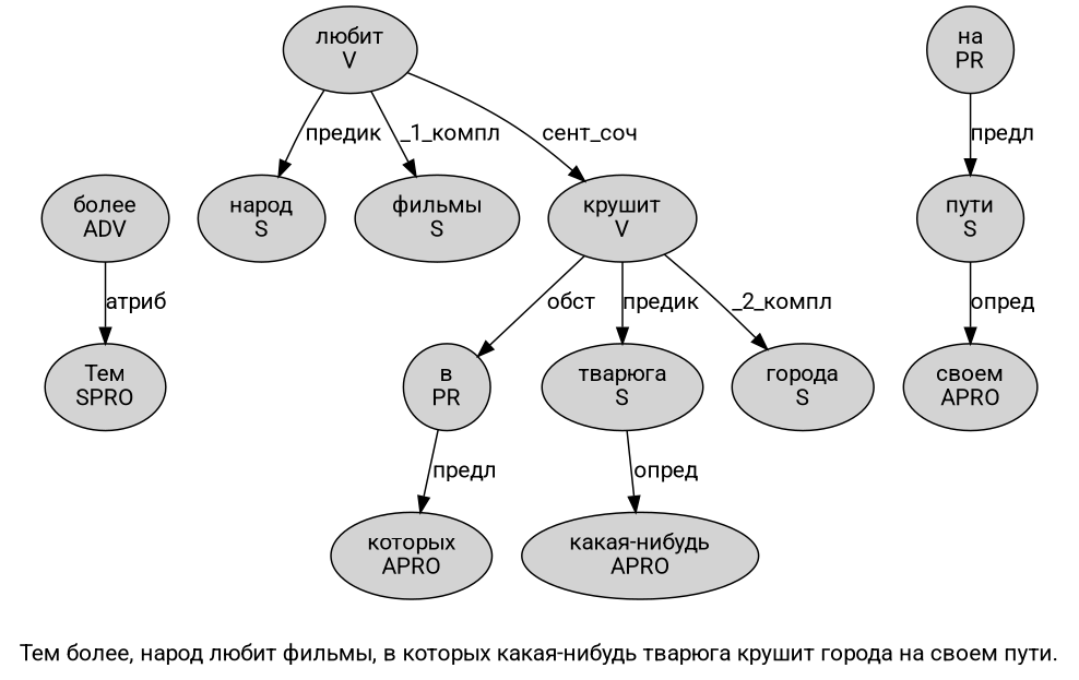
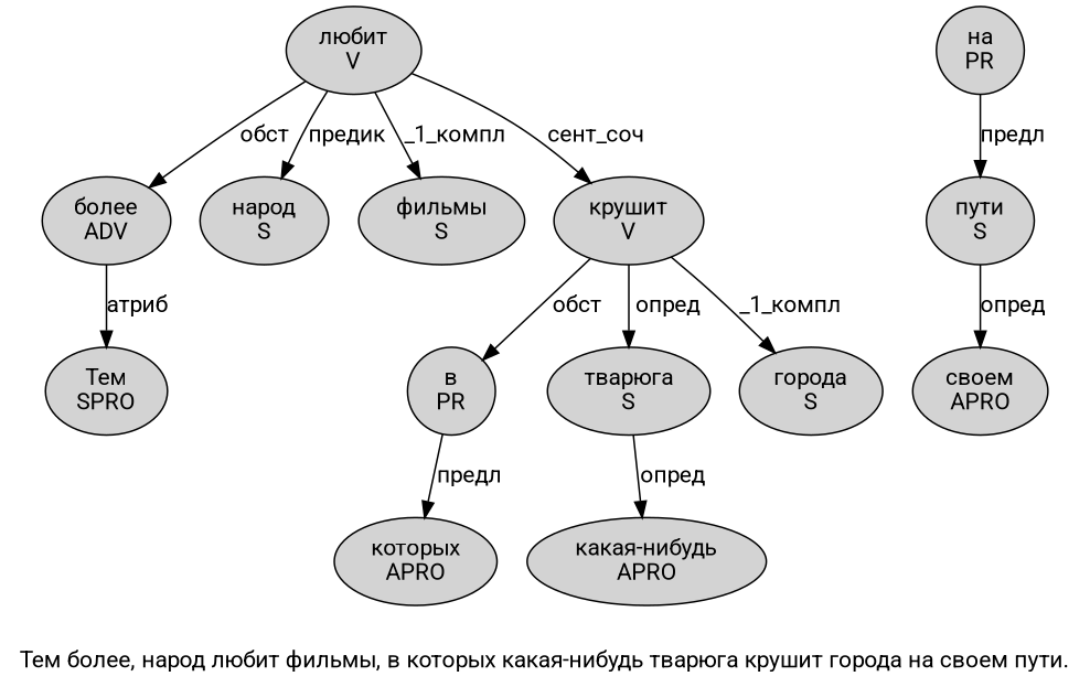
  digraph {
    fontname=Roboto
    label="Тем более, народ любит фильмы, в которых какая-нибудь тварюга крушит города на своем пути."
    node [fillcolor=lightgray fontname=Roboto penwidth=1 shape=ellipse style=filled]
    edge [fontname=Roboto]
    n1 [label="Тем\nSPRO"]
    n2 [label="более\nADV"]
    n3 [label="народ\nS"]
    n4 [label="любит\nV"]
    n5 [label="фильмы\nS"]
    n6 [label="крушит\nV"]
    n7 [label="в\nPR"]
    n8 [label="тварюга\nS"]
    n9 [label="города\nS"]
    n10 [label="которых\nAPRO"]
    n11 [label="какая-нибудь\nAPRO"]
    n12 [label="на\nPR"]
    n13 [label="пути\nS"]
    n14 [label="своем\nAPRO"]
    n2 -> n1 [label="атриб"]
+   n4 -> n2 [label="обст"]
    n4 -> n3 [label="предик"]
    n4 -> n5 [label="_1_компл"]
    n4 -> n6 [label="сент_соч"]
    n6 -> n7 [label="обст"]
-   n6 -> n8 [label="предик"]
-   n6 -> n9 [label="_2_компл"]
+   n6 -> n8 [label="опред"]
+   n6 -> n9 [label="_1_компл"]
    n7 -> n10 [label="предл"]
    n8 -> n11 [label="опред"]
    n12 -> n13 [label="предл"]
    n13 -> n14 [label="опред"]
  }
